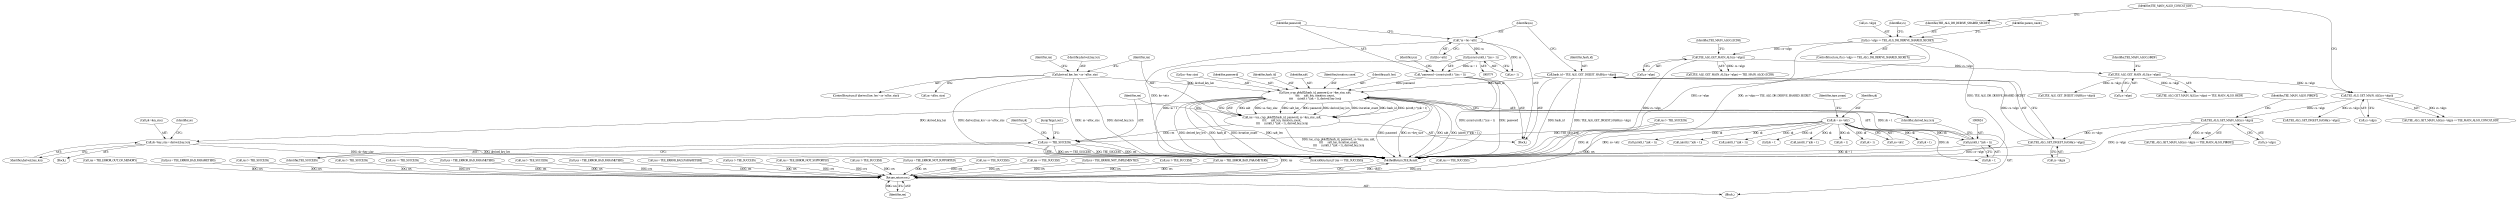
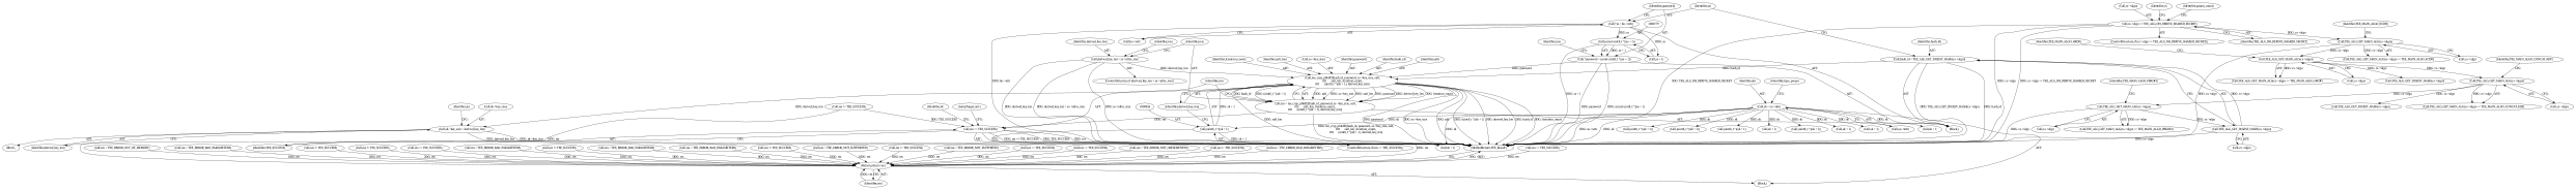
  digraph {
    fontname="PT Serif"
    node [fontname="PT Serif"]
    edge [fontname="PT Serif"]
    n1 [label="(Call,tee_cryp_pbkdf2(hash_id, password, ss->key_size, salt,\n\t\t\t\t      salt_len, iteration_count,\n\t\t\t\t      (uint8_t *)(sk + 1), derived_key_len))"]
    n2 [label="(Call,res = tee_cryp_pbkdf2(hash_id, password, ss->key_size, salt,\n\t\t\t\t      salt_len, iteration_count,\n\t\t\t\t      (uint8_t *)(sk + 1), derived_key_len))"]
    n3 [label="(Call,sk->key_size = derived_key_len)"]
    n4 [label="(MethodReturn,TEE_Result)"]
    n5 [label="(Identifier,derived_key_len)"]
    n6 [label="(Block,)"]
    n7 [label="(Call,res == TEE_SUCCESS)"]
    n8 [label="(Block,)"]
    n9 [label="(Identifier,derived_key_len)"]
    n10 [label="(Return,return res;)"]
    n11 [label="(Call,(uint8_t *)(sk + 1))"]
    n12 [label="(Call,hash_id = TEE_ALG_GET_DIGEST_HASH(cs->algo))"]
    n13 [label="(Call,TEE_ALG_GET_DIGEST_HASH(cs->algo))"]
    n14 [label="(Call,cs->algo)"]
    n15 [label="(Call,TEE_ALG_GET_MAIN_ALG(cs->algo))"]
    n16 [label="(Call,cs->algo)"]
    n17 [label="(Call,TEE_ALG_GET_MAIN_ALG(cs->algo) == TEE_MAIN_ALGO_PBKDF2)"]
    n18 [label="(Call,TEE_ALG_GET_MAIN_ALG(cs->algo))"]
    n19 [label="(Call,TEE_ALG_GET_DIGEST_HASH(cs->algo))"]
    n20 [label="(Call,TEE_ALG_GET_MAIN_ALG(cs->algo) == TEE_MAIN_ALGO_CONCAT_KDF)"]
    n21 [label="(Call,cs->algo)"]
    n22 [label="(Call,TEE_ALG_GET_MAIN_ALG(cs->algo))"]
    n23 [label="(Call,cs->algo)"]
    n24 [label="(Call,TEE_ALG_GET_MAIN_ALG(cs->algo) == TEE_MAIN_ALGO_HKDF)"]
    n25 [label="(Call,TEE_ALG_GET_DIGEST_HASH(cs->algo))"]
    n26 [label="(Call,TEE_ALG_GET_MAIN_ALG(cs->algo))"]
    n27 [label="(Call,TEE_ALG_GET_MAIN_ALG(cs->algo) == TEE_MAIN_ALGO_ECDH)"]
    n28 [label="(Call,cs->algo)"]
    n29 [label="(Call,cs->algo == TEE_ALG_DH_DERIVE_SHARED_SECRET)"]
    n30 [label="(ControlStructure,if (cs->algo == TEE_ALG_DH_DERIVE_SHARED_SECRET))"]
    n31 [label="(Identifier,TEE_ALG_DH_DERIVE_SHARED_SECRET)"]
    n32 [label="(Call,*password = (const uint8_t *)(ss + 1))"]
    n33 [label="(Call,(const uint8_t *)(ss + 1))"]
    n34 [label="(Call,ss + 1)"]
    n35 [label="(Call,*ss = ko->attr)"]
    n36 [label="(Call,ko->attr)"]
    n37 [label="(Call,sk + 1)"]
    n38 [label="(Call,sk = so->attr)"]
    n39 [label="(Call,(uint8_t *)(sk + 1))"]
    n40 [label="(Call,(uint8_t *)(sk + 1))"]
    n41 [label="(Call,(uint8_t *)(sk + 1))"]
    n42 [label="(Call,sk + 1)"]
    n43 [label="(Call,(uint8_t *)(sk + 1))"]
    n44 [label="(Call,sk + 1)"]
    n45 [label="(Call,sk + 1)"]
    n46 [label="(Block,)"]
    n47 [label="(Call,so->attr)"]
    n48 [label="(Call,sk + 1)"]
    n49 [label="(Call,derived_key_len > ss->alloc_size)"]
    n50 [label="(ControlStructure,if (derived_key_len > ss->alloc_size))"]
-   n51 [label="(Call,ss->alloc_size)"]
    n52 [label="(Identifier,TEE_SUCCESS)"]
    n53 [label="(ControlStructure,if (res == TEE_SUCCESS))"]
    n54 [label="(Identifier,res)"]
    n55 [label="(Call,res == TEE_SUCCESS)"]
    n56 [label="(Call,res = TEE_ERROR_OUT_OF_MEMORY)"]
    n57 [label="(Identifier,sk)"]
    n58 [label="(Identifier,hash_id)"]
    n59 [label="(Identifier,password)"]
    n60 [label="(Identifier,hash_id)"]
    n61 [label="(Call,res = TEE_ERROR_BAD_PARAMETERS)"]
    n62 [label="(Identifier,sk)"]
    n63 [label="(Call,res != TEE_SUCCESS)"]
    n64 [label="(Call,res != TEE_SUCCESS)"]
    n65 [label="(Identifier,salt)"]
    n66 [label="(Call,res != TEE_SUCCESS)"]
    n67 [label="(Identifier,TEE_MAIN_ALGO_HKDF)"]
    n68 [label="(Identifier,res)"]
    n69 [label="(Call,res == TEE_SUCCESS)"]
    n70 [label="(Identifier,res)"]
    n71 [label="(Identifier,iteration_count)"]
    n72 [label="(Call,res = TEE_ERROR_BAD_PARAMETERS)"]
    n73 [label="(Identifier,param_count)"]
    n74 [label="(Call,res != TEE_SUCCESS)"]
    n75 [label="(Identifier,TEE_MAIN_ALGO_CONCAT_KDF)"]
    n76 [label="(Identifier,ss)"]
    n77 [label="(Call,res = TEE_ERROR_BAD_PARAMETERS)"]
    n78 [label="(Identifier,res)"]
    n79 [label="(Identifier,so)"]
    n80 [label="(Call,res = TEE_ERROR_BAD_PARAMETERS)"]
    n81 [label="(Identifier,TEE_MAIN_ALGO_ECDH)"]
    n82 [label="(Identifier,salt_len)"]
    n83 [label="(Identifier,res)"]
    n84 [label="(Call,cs->algo)"]
    n85 [label="(Call,res != TEE_SUCCESS)"]
    n86 [label="(Call,res = TEE_ERROR_NOT_SUPPORTED)"]
    n87 [label="(Call,res != TEE_SUCCESS)"]
    n88 [label="(JumpTarget,out:)"]
    n89 [label="(Identifier,derived_key_len)"]
    n90 [label="(Call,ss->key_size)"]
    n91 [label="(Identifier,password)"]
    n92 [label="(Identifier,TEE_MAIN_ALGO_PBKDF2)"]
    n93 [label="(Identifier,type_props)"]
    n94 [label="(Call,res = TEE_ERROR_NOT_SUPPORTED)"]
    n95 [label="(Call,res == TEE_SUCCESS)"]
    n96 [label="(Identifier,cs)"]
    n97 [label="(Call,sk->key_size)"]
    n98 [label="(Call,res == TEE_SUCCESS)"]
    n99 [label="(Call,res = TEE_ERROR_NOT_IMPLEMENTED)"]
    n100 [label="(Call,res != TEE_SUCCESS)"]
    n101 [label="(Call,res = TEE_ERROR_BAD_PARAMETERS)"]
    1000779
    1000824
    n1 -> n2 [label="AST: "]
    n1 -> n2 [label="DDG: salt"]
    n1 -> n2 [label="DDG: ss->key_size"]
    n1 -> n2 [label="DDG: salt_len"]
    n1 -> n2 [label="DDG: password"]
    n1 -> n2 [label="DDG: derived_key_len"]
    n1 -> n2 [label="DDG: iteration_count"]
    n1 -> n2 [label="DDG: hash_id"]
    n1 -> n2 [label="DDG: (uint8_t *)(sk + 1)"]
    n1 -> n3 [label="DDG: derived_key_len"]
    n1 -> n4 [label="DDG: password"]
    n1 -> n4 [label="DDG: ss->key_size"]
    n1 -> n4 [label="DDG: salt"]
    n1 -> n4 [label="DDG: (uint8_t *)(sk + 1)"]
    n1 -> n4 [label="DDG: derived_key_len"]
    n1 -> n4 [label="DDG: hash_id"]
    n1 -> n4 [label="DDG: iteration_count"]
    n1 -> n4 [label="DDG: salt_len"]
    n1 -> n5 [label="CFG: "]
    n2 -> n1 [label="CFG: "]
    n2 -> n4 [label="DDG: tee_cryp_pbkdf2(hash_id, password, ss->key_size, salt,\n\t\t\t\t      salt_len, iteration_count,\n\t\t\t\t      (uint8_t *)(sk + 1), derived_key_len)"]
    n2 -> n6 [label="AST: "]
    n2 -> n7 [label="DDG: res"]
    n3 -> n4 [label="DDG: derived_key_len"]
    n3 -> n4 [label="DDG: sk->key_size"]
    n3 -> n8 [label="AST: "]
    n3 -> n9 [label="CFG: "]
    n4 -> n10 [label="CFG: "]
    n5 -> n1 [label="AST: "]
    n5 -> n11 [label="CFG: "]
    n7 -> n4 [label="DDG: res == TEE_SUCCESS"]
    n7 -> n4 [label="DDG: TEE_SUCCESS"]
    n7 -> n4 [label="DDG: res"]
    n7 -> n10 [label="DDG: res"]
    n7 -> n52 [label="CFG: "]
    n7 -> n53 [label="AST: "]
    n9 -> n3 [label="AST: "]
    n10 -> n4 [label="DDG: <RET>"]
    n10 -> n46 [label="AST: "]
    n10 -> n54 [label="CFG: "]
    n11 -> n1 [label="AST: "]
    n11 -> n1 [label="DDG: sk + 1"]
    n11 -> n4 [label="DDG: sk + 1"]
    n11 -> n37 [label="CFG: "]
    n12 -> n1 [label="DDG: hash_id"]
    n12 -> n4 [label="DDG: hash_id"]
    n12 -> n4 [label="DDG: TEE_ALG_GET_DIGEST_HASH(cs->algo)"]
    n12 -> n6 [label="AST: "]
    n12 -> n13 [label="CFG: "]
    n13 -> n4 [label="DDG: cs->algo"]
    n13 -> n12 [label="AST: "]
    n13 -> n12 [label="DDG: cs->algo"]
    n13 -> n14 [label="CFG: "]
    n14 -> n13 [label="AST: "]
    n15 -> n4 [label="DDG: cs->algo"]
    n15 -> n13 [label="DDG: cs->algo"]
    n15 -> n16 [label="CFG: "]
    n15 -> n17 [label="AST: "]
    n15 -> n17 [label="DDG: cs->algo"]
    n16 -> n15 [label="AST: "]
    n18 -> n15 [label="DDG: cs->algo"]
    n18 -> n19 [label="DDG: cs->algo"]
    n18 -> n20 [label="AST: "]
    n18 -> n20 [label="DDG: cs->algo"]
    n18 -> n21 [label="CFG: "]
    n21 -> n18 [label="AST: "]
    n22 -> n18 [label="DDG: cs->algo"]
    n22 -> n23 [label="CFG: "]
    n22 -> n24 [label="AST: "]
    n22 -> n24 [label="DDG: cs->algo"]
    n22 -> n25 [label="DDG: cs->algo"]
    n23 -> n22 [label="AST: "]
    n26 -> n4 [label="DDG: cs->algo"]
    n26 -> n22 [label="DDG: cs->algo"]
    n26 -> n27 [label="AST: "]
    n26 -> n27 [label="DDG: cs->algo"]
    n26 -> n28 [label="CFG: "]
    n28 -> n26 [label="AST: "]
    n29 -> n4 [label="DDG: cs->algo"]
    n29 -> n4 [label="DDG: cs->algo == TEE_ALG_DH_DERIVE_SHARED_SECRET"]
    n29 -> n4 [label="DDG: TEE_ALG_DH_DERIVE_SHARED_SECRET"]
    n29 -> n26 [label="DDG: cs->algo"]
    n29 -> n30 [label="AST: "]
-   n75 -> n31 [label="CFG: "]
+   n29 -> n31 [label="CFG: "]
    n31 -> n29 [label="AST: "]
    n32 -> n1 [label="DDG: password"]
    n32 -> n4 [label="DDG: password"]
    n32 -> n4 [label="DDG: (const uint8_t *)(ss + 1)"]
    n32 -> n6 [label="AST: "]
    n33 -> n4 [label="DDG: ss + 1"]
    n33 -> n32 [label="AST: "]
    n33 -> n32 [label="DDG: ss + 1"]
    n33 -> n34 [label="CFG: "]
    n34 -> n33 [label="AST: "]
    n35 -> n4 [label="DDG: ko->attr"]
    n35 -> n6 [label="AST: "]
    n35 -> n33 [label="DDG: ss"]
    n35 -> n34 [label="DDG: ss"]
    n35 -> n36 [label="CFG: "]
    n36 -> n35 [label="AST: "]
    n37 -> n11 [label="AST: "]
    n38 -> n4 [label="DDG: so->attr"]
    n38 -> n4 [label="DDG: sk"]
    n38 -> n11 [label="DDG: sk"]
    n38 -> n37 [label="DDG: sk"]
    n38 -> n39 [label="DDG: sk"]
    n38 -> n40 [label="DDG: sk"]
    n38 -> n41 [label="DDG: sk"]
    n38 -> n42 [label="DDG: sk"]
    n38 -> n43 [label="DDG: sk"]
    n38 -> n44 [label="DDG: sk"]
    n38 -> n45 [label="DDG: sk"]
    n38 -> n46 [label="AST: "]
    n38 -> n47 [label="CFG: "]
    n38 -> n48 [label="DDG: sk"]
    n47 -> n38 [label="AST: "]
    n49 -> n1 [label="DDG: derived_key_len"]
    n49 -> n4 [label="DDG: derived_key_len"]
    n49 -> n4 [label="DDG: derived_key_len > ss->alloc_size"]
    n49 -> n4 [label="DDG: ss->alloc_size"]
    n49 -> n50 [label="AST: "]
-   n49 -> n51 [label="CFG: "]
    n52 -> n7 [label="AST: "]
    n54 -> n10 [label="AST: "]
    n54 -> n10 [label="DDG: res"]
    n55 -> n10 [label="DDG: res"]
    n56 -> n10 [label="DDG: res"]
    n57 -> n38 [label="AST: "]
    n58 -> n1 [label="AST: "]
    n59 -> n32 [label="AST: "]
    n59 -> n35 [label="CFG: "]
    n60 -> n12 [label="AST: "]
    n61 -> n10 [label="DDG: res"]
    n62 -> n7 [label="CFG: "]
    n63 -> n7 [label="DDG: TEE_SUCCESS"]
    n63 -> n10 [label="DDG: res"]
    n64 -> n10 [label="DDG: res"]
    n65 -> n1 [label="AST: "]
    n66 -> n10 [label="DDG: res"]
    n67 -> n22 [label="CFG: "]
    n68 -> n2 [label="CFG: "]
    n68 -> n7 [label="AST: "]
    n69 -> n10 [label="DDG: res"]
    n70 -> n49 [label="CFG: "]
    n71 -> n1 [label="AST: "]
    n72 -> n10 [label="DDG: res"]
    n73 -> n29 [label="CFG: "]
    n74 -> n10 [label="DDG: res"]
    n75 -> n18 [label="CFG: "]
    n76 -> n12 [label="CFG: "]
    n76 -> n35 [label="AST: "]
    n77 -> n10 [label="DDG: res"]
    n78 -> n32 [label="CFG: "]
    n79 -> n3 [label="CFG: "]
    n80 -> n10 [label="DDG: res"]
    n81 -> n26 [label="CFG: "]
    n82 -> n1 [label="AST: "]
    n83 -> n2 [label="AST: "]
    n83 -> n49 [label="CFG: "]
    n84 -> n29 [label="AST: "]
    n85 -> n10 [label="DDG: res"]
    n86 -> n10 [label="DDG: res"]
    n87 -> n10 [label="DDG: res"]
    n88 -> n7 [label="CFG: "]
    n89 -> n49 [label="AST: "]
    n90 -> n1 [label="AST: "]
    n91 -> n1 [label="AST: "]
    n92 -> n15 [label="CFG: "]
    n93 -> n38 [label="CFG: "]
    n94 -> n10 [label="DDG: res"]
    n95 -> n10 [label="DDG: res"]
    n96 -> n29 [label="CFG: "]
    n97 -> n3 [label="AST: "]
    n98 -> n10 [label="DDG: res"]
    n99 -> n10 [label="DDG: res"]
    n100 -> n10 [label="DDG: res"]
    n101 -> n10 [label="DDG: res"]
-   n33 -> 1000779 [label="AST: "]
+   1000779 -> n33 [label="AST: "]
    1000824 -> n11 [label="AST: "]
  }
